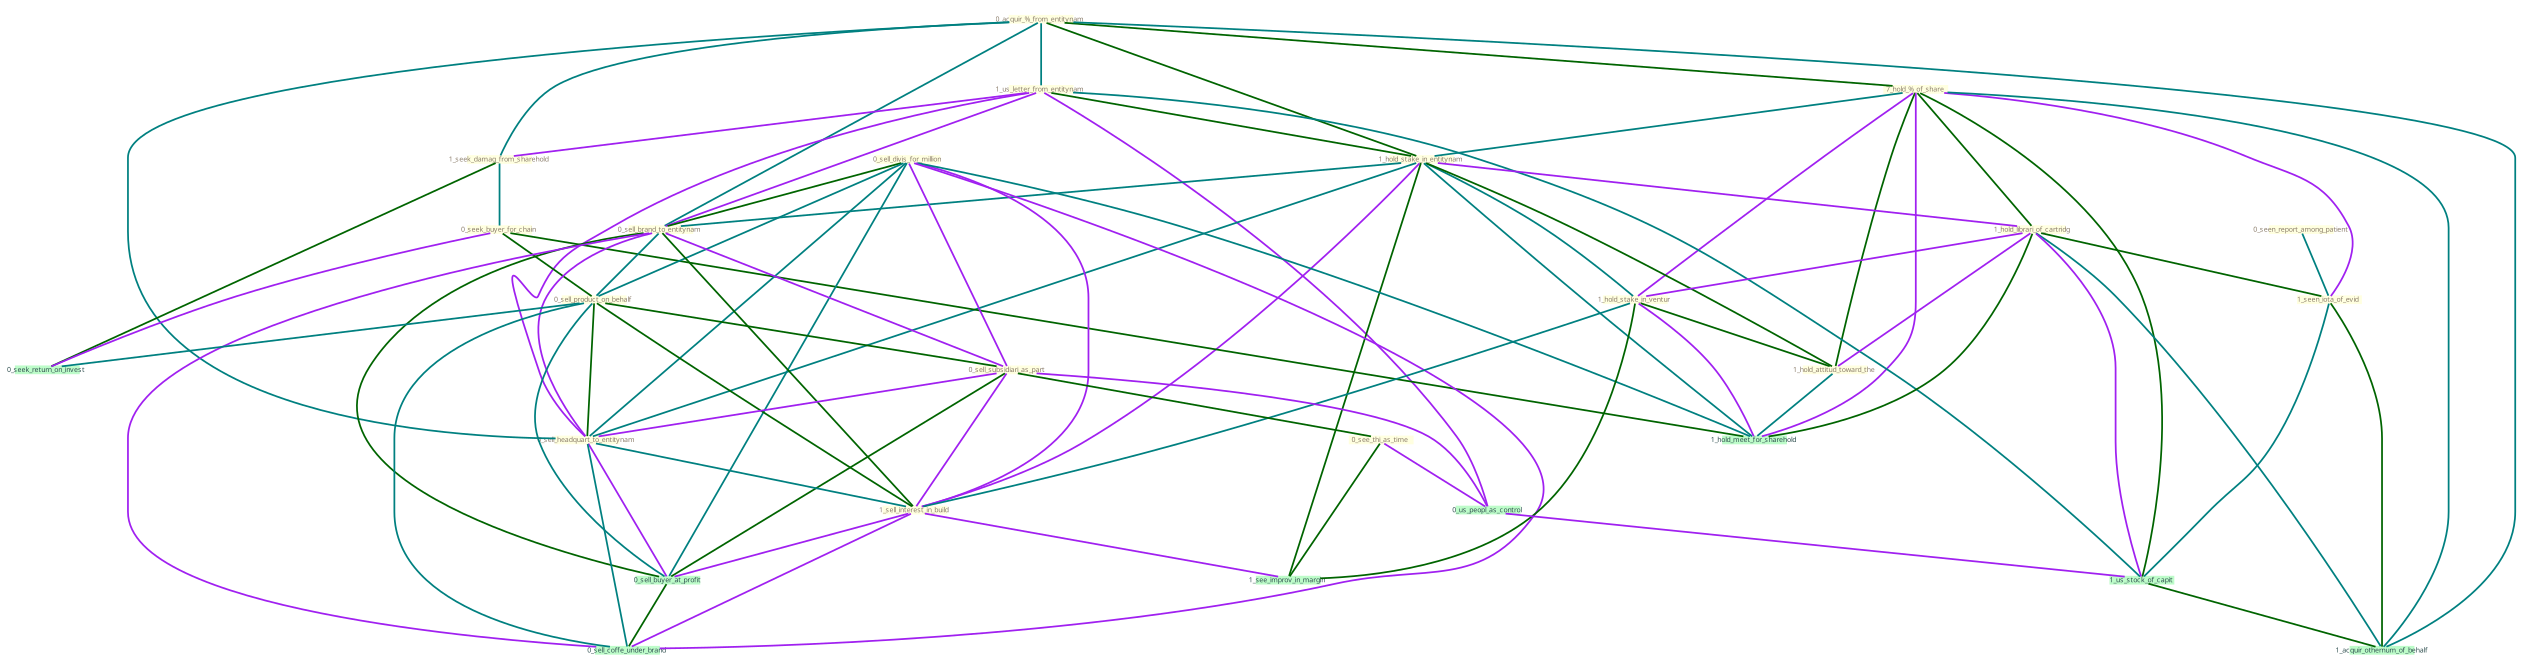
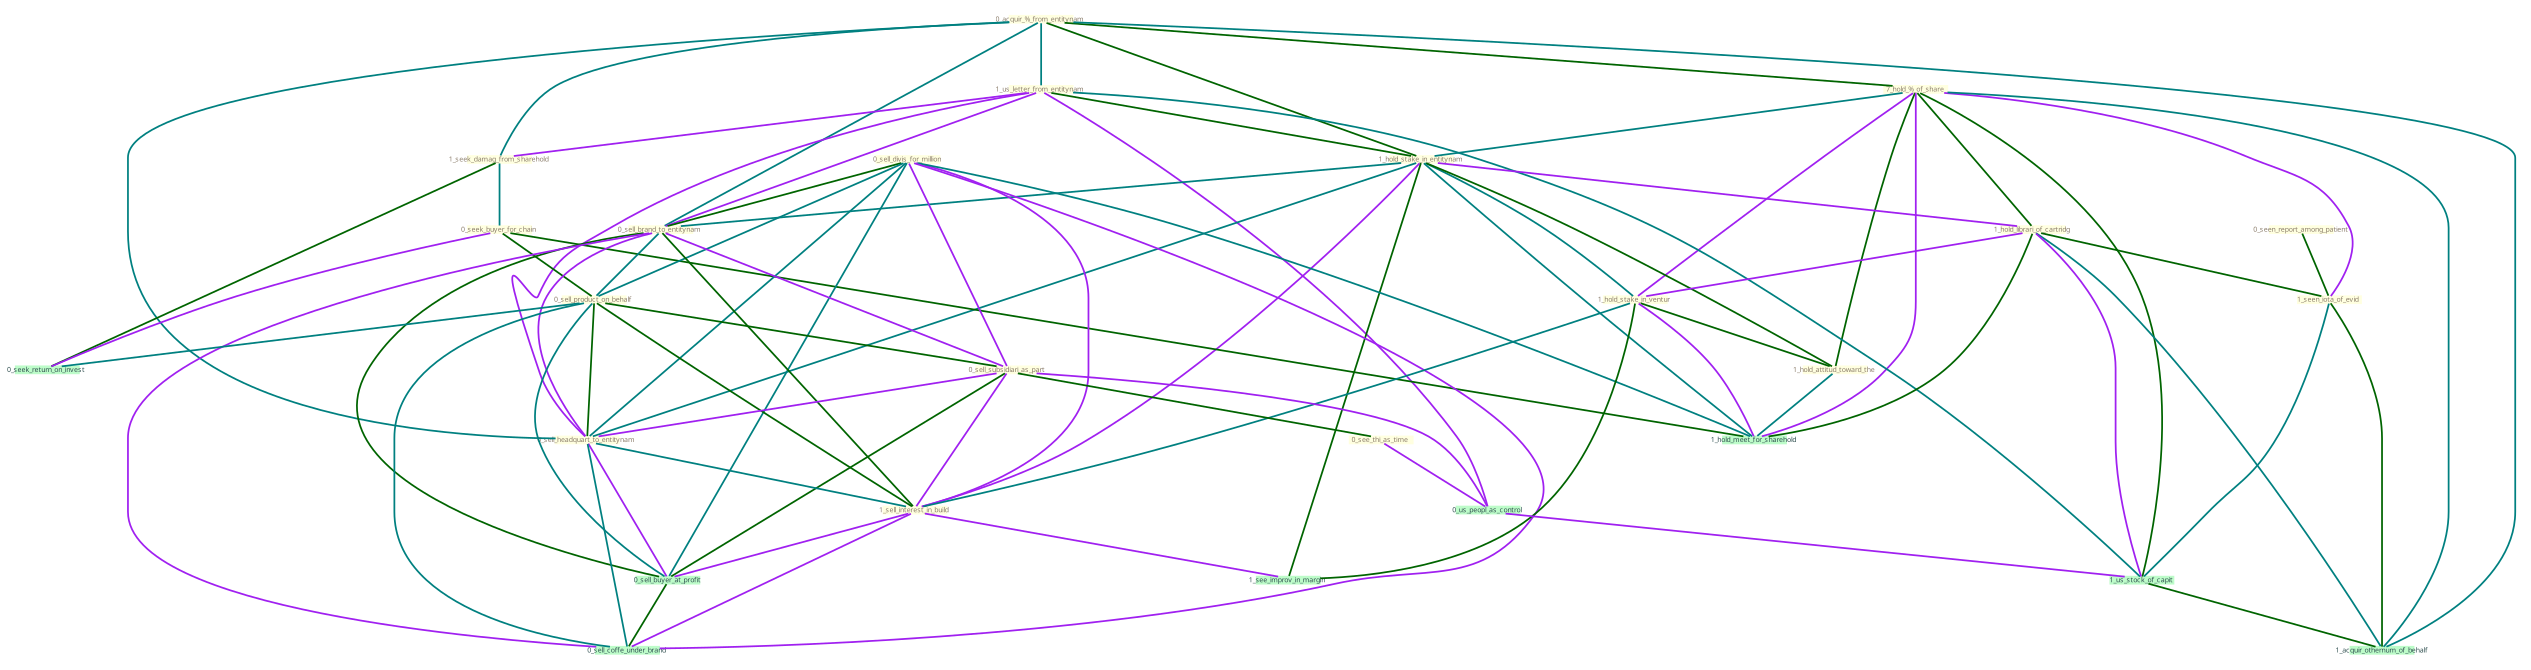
  graph {
    fontname="Noto Sans"
    node [color="#ffffe0" fixedsize=true fontcolor="#8b7d6b" fontname="Noto Sans" fontsize=4 shape=polygon style=filled]
    edge [color=purple fontname="Noto Sans" w=1]
    "0_acquir_%_from_entitynam " [height=.06 width=.5]
    n2 [height=.06 label="7_hold_%_of_share" width=.5]
    "1_us_letter_from_entitynam " [height=.06 width=.5]
    n4 [height=.06 label="1_seek_damag_from_sharehold" width=.5]
    "0_seen_report_among_patient " [height=.06 width=.5]
    "1_hold_stake_in_entitynam " [height=.06 width=.5]
    "0_seek_buyer_for_chain " [height=.06 width=.5]
    "1_hold_librari_of_cartridg " [height=.06 width=.5]
    "0_sell_divis_for_million " [height=.06 width=.5]
    "0_sell_brand_to_entitynam " [height=.06 width=.5]
    "1_hold_stake_in_ventur " [height=.06 width=.5]
    "0_sell_product_on_behalf " [height=.06 width=.5]
    "0_sell_subsidiari_as_part " [height=.06 width=.5]
    "0_sell_headquart_to_entitynam " [height=.06 width=.5]
    "1_seen_iota_of_evid " [height=.06 width=.5]
    "1_sell_interest_in_build " [height=.06 width=.5]
    "0_see_thi_as_time " [height=.06 width=.5]
    "1_hold_attitud_toward_the " [height=.06 width=.5]
    n19 [color="#BDFCC9" fontcolor="#2f4f4f" height=.06 label="1_acquir_othernum_of_behalf" width=.5]
    "1_us_stock_of_capit " [color="#BDFCC9" fontcolor="#2f4f4f" height=.06 width=.5]
    "1_hold_meet_for_sharehold " [color="#BDFCC9" fontcolor="#2f4f4f" height=.06 width=.5]
    "0_us_peopl_as_control " [color="#BDFCC9" fontcolor="#2f4f4f" height=.06 width=.5]
    "0_seek_return_on_invest " [color="#BDFCC9" fontcolor="#2f4f4f" height=.06 width=.5]
    "1_see_improv_in_margin " [color="#BDFCC9" fontcolor="#2f4f4f" height=.06 width=.5]
    n25 [color="#BDFCC9" fontcolor="#2f4f4f" height=.06 label="0_sell_buyer_at_profit" width=.5]
    "0_sell_coffe_under_brand " [color="#BDFCC9" fontcolor="#2f4f4f" height=.06 width=.5]
    subgraph sub_1 {
      "0_acquir_%_from_entitynam "
      n2
      "1_us_letter_from_entitynam "
      n4
      "0_seen_report_among_patient "
      "1_hold_stake_in_entitynam "
      "0_seek_buyer_for_chain "
      "1_hold_librari_of_cartridg "
      "0_sell_divis_for_million "
      "0_sell_brand_to_entitynam "
      "1_hold_stake_in_ventur "
      "0_sell_product_on_behalf "
      "0_sell_subsidiari_as_part "
      "0_sell_headquart_to_entitynam "
      "1_seen_iota_of_evid "
      "1_sell_interest_in_build "
      "0_see_thi_as_time "
      "1_hold_attitud_toward_the "
    }
    subgraph sub_2 {
    }
    "0_acquir_%_from_entitynam " -- n2 [color=darkgreen]
    "0_acquir_%_from_entitynam " -- "1_us_letter_from_entitynam " [color=teal w=2]
    "0_acquir_%_from_entitynam " -- n4 [color=teal]
    "0_acquir_%_from_entitynam " -- "1_hold_stake_in_entitynam " [color=darkgreen]
    "0_acquir_%_from_entitynam " -- "0_sell_brand_to_entitynam " [color=teal]
    "0_acquir_%_from_entitynam " -- "0_sell_headquart_to_entitynam " [color=teal]
    "0_acquir_%_from_entitynam " -- n19 [color=teal]
    n2 -- "1_hold_stake_in_entitynam " [color=teal]
    n2 -- "1_hold_librari_of_cartridg " [color=darkgreen w=2]
    n2 -- "1_hold_stake_in_ventur "
    n2 -- "1_seen_iota_of_evid "
    n2 -- "1_hold_attitud_toward_the " [color=darkgreen]
    n2 -- n19 [color=teal]
    n2 -- "1_us_stock_of_capit " [color=darkgreen]
    n2 -- "1_hold_meet_for_sharehold "
    "1_us_letter_from_entitynam " -- n4
    "1_us_letter_from_entitynam " -- "1_hold_stake_in_entitynam " [color=darkgreen]
    "1_us_letter_from_entitynam " -- "0_sell_brand_to_entitynam "
    "1_us_letter_from_entitynam " -- "0_sell_headquart_to_entitynam "
    "1_us_letter_from_entitynam " -- "1_us_stock_of_capit " [color=teal]
    "1_us_letter_from_entitynam " -- "0_us_peopl_as_control "
    n4 -- "0_seek_buyer_for_chain " [color=teal]
    n4 -- "0_seek_return_on_invest " [color=darkgreen]
-   "0_seen_report_among_patient " -- "1_seen_iota_of_evid " [color=teal]
+   "0_seen_report_among_patient " -- "1_seen_iota_of_evid " [color=darkgreen]
    "1_hold_stake_in_entitynam " -- "1_hold_librari_of_cartridg "
    "1_hold_stake_in_entitynam " -- "0_sell_brand_to_entitynam " [color=teal]
    "1_hold_stake_in_entitynam " -- "1_hold_stake_in_ventur " [color=teal w=3]
    "1_hold_stake_in_entitynam " -- "0_sell_headquart_to_entitynam " [color=teal]
    "1_hold_stake_in_entitynam " -- "1_sell_interest_in_build "
    "1_hold_stake_in_entitynam " -- "1_hold_attitud_toward_the " [color=darkgreen]
    "1_hold_stake_in_entitynam " -- "1_hold_meet_for_sharehold " [color=teal]
    "1_hold_stake_in_entitynam " -- "1_see_improv_in_margin " [color=darkgreen]
    "0_seek_buyer_for_chain " -- "0_sell_product_on_behalf " [color=darkgreen]
    "0_seek_buyer_for_chain " -- "1_hold_meet_for_sharehold " [color=darkgreen]
    "0_seek_buyer_for_chain " -- "0_seek_return_on_invest "
    "1_hold_librari_of_cartridg " -- "1_hold_stake_in_ventur "
    "1_hold_librari_of_cartridg " -- "1_seen_iota_of_evid " [color=darkgreen]
-   "1_hold_librari_of_cartridg " -- "1_hold_attitud_toward_the "
    "1_hold_librari_of_cartridg " -- n19 [color=teal]
    "1_hold_librari_of_cartridg " -- "1_us_stock_of_capit "
    "1_hold_librari_of_cartridg " -- "1_hold_meet_for_sharehold " [color=darkgreen]
    "0_sell_divis_for_million " -- "0_sell_brand_to_entitynam " [color=darkgreen]
    "0_sell_divis_for_million " -- "0_sell_product_on_behalf " [color=teal]
    "0_sell_divis_for_million " -- "0_sell_subsidiari_as_part "
    "0_sell_divis_for_million " -- "0_sell_headquart_to_entitynam " [color=teal]
    "0_sell_divis_for_million " -- "1_sell_interest_in_build "
    "0_sell_divis_for_million " -- "1_hold_meet_for_sharehold " [color=teal]
    "0_sell_divis_for_million " -- n25 [color=teal]
    "0_sell_divis_for_million " -- "0_sell_coffe_under_brand "
    "0_sell_brand_to_entitynam " -- "0_sell_product_on_behalf " [color=teal]
    "0_sell_brand_to_entitynam " -- "0_sell_subsidiari_as_part "
    "0_sell_brand_to_entitynam " -- "0_sell_headquart_to_entitynam " [w=3]
    "0_sell_brand_to_entitynam " -- "1_sell_interest_in_build " [color=darkgreen]
    "0_sell_brand_to_entitynam " -- n25 [color=darkgreen]
    "0_sell_brand_to_entitynam " -- "0_sell_coffe_under_brand "
    "1_hold_stake_in_ventur " -- "1_sell_interest_in_build " [color=teal]
    "1_hold_stake_in_ventur " -- "1_hold_attitud_toward_the " [color=darkgreen]
    "1_hold_stake_in_ventur " -- "1_hold_meet_for_sharehold "
    "1_hold_stake_in_ventur " -- "1_see_improv_in_margin " [color=darkgreen]
    "0_sell_product_on_behalf " -- "0_sell_subsidiari_as_part " [color=darkgreen]
    "0_sell_product_on_behalf " -- "0_sell_headquart_to_entitynam " [color=darkgreen]
    "0_sell_product_on_behalf " -- "1_sell_interest_in_build " [color=darkgreen]
    "0_sell_product_on_behalf " -- "0_seek_return_on_invest " [color=teal]
    "0_sell_product_on_behalf " -- n25 [color=teal]
    "0_sell_product_on_behalf " -- "0_sell_coffe_under_brand " [color=teal]
    "0_sell_subsidiari_as_part " -- "0_sell_headquart_to_entitynam "
    "0_sell_subsidiari_as_part " -- "1_sell_interest_in_build "
    "0_sell_subsidiari_as_part " -- "0_see_thi_as_time " [color=darkgreen]
    "0_sell_subsidiari_as_part " -- "0_us_peopl_as_control "
    "0_sell_subsidiari_as_part " -- n25 [color=darkgreen]
    "0_sell_headquart_to_entitynam " -- "1_sell_interest_in_build " [color=teal]
    "0_sell_headquart_to_entitynam " -- n25
    "0_sell_headquart_to_entitynam " -- "0_sell_coffe_under_brand " [color=teal]
    "1_seen_iota_of_evid " -- n19 [color=darkgreen]
    "1_seen_iota_of_evid " -- "1_us_stock_of_capit " [color=teal]
    "1_sell_interest_in_build " -- "1_see_improv_in_margin "
    "1_sell_interest_in_build " -- n25
    "1_sell_interest_in_build " -- "0_sell_coffe_under_brand "
    "0_see_thi_as_time " -- "0_us_peopl_as_control "
-   "0_see_thi_as_time " -- "1_see_improv_in_margin " [color=darkgreen]
    "1_hold_attitud_toward_the " -- "1_hold_meet_for_sharehold " [color=teal]
    "1_us_stock_of_capit " -- n19 [color=darkgreen]
    "0_us_peopl_as_control " -- "1_us_stock_of_capit "
    n25 -- "0_sell_coffe_under_brand " [color=darkgreen]
  }
